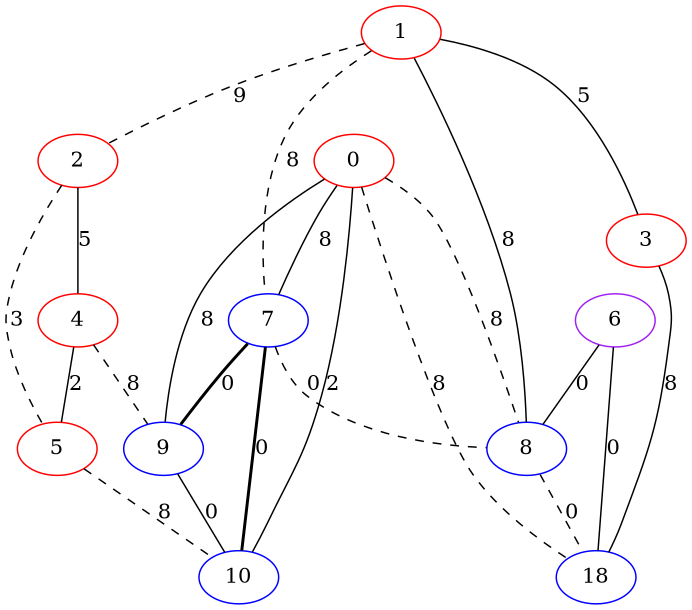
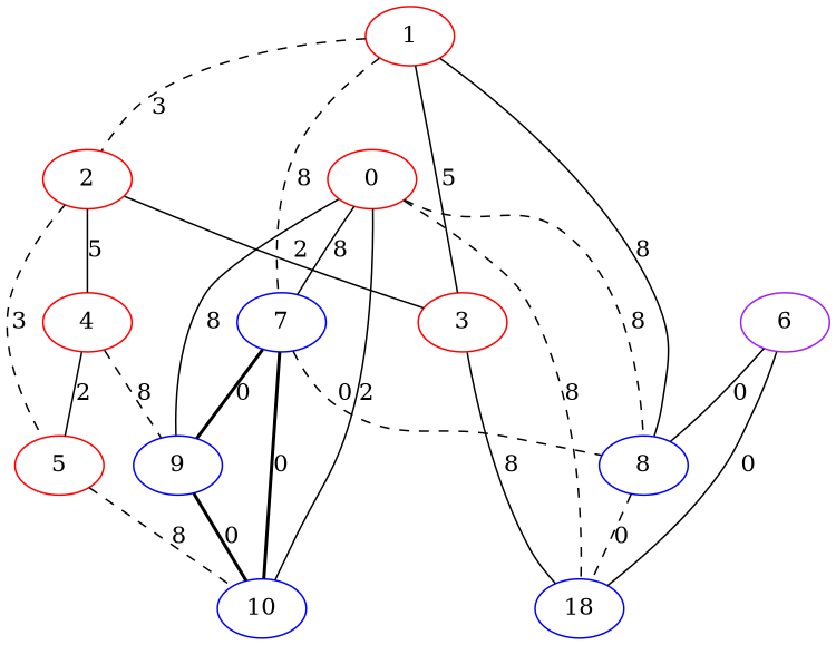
  graph {
    node [color=red weight=1]
    edge [style=solid]
    7 [color=blue weight=3]
    0
    8 [color=blue weight=3]
    9 [color=blue weight=3]
    10 [color=blue weight=3]
    n6 [color=blue label=18 weight=3]
    6 [color=purple weight=4]
    1
    2
    3
    4
    5
    7 -- 8 [label=0 style=dashed]
    7 -- 9 [label=0 style=bold]
    7 -- 10 [label=0 style=bold]
    0 -- 7 [label=8]
    0 -- 8 [label=8 style=dashed]
    0 -- 9 [label=8]
    0 -- 10 [label=2]
    0 -- n6 [label=8 style=dashed]
    8 -- n6 [label=0 style=dashed]
-   9 -- 10 [label=0]
+   9 -- 10 [label=0 style=bold]
    6 -- 8 [label=0]
    6 -- n6 [label=0]
    1 -- 7 [label=8 style=dashed]
    1 -- 8 [label=8]
-   1 -- 2 [label=9 style=dashed]
+   1 -- 2 [label=3 style=dashed]
    1 -- 3 [label=5]
+   2 -- 3 [label=2]
    2 -- 4 [label=5]
    2 -- 5 [label=3 style=dashed]
    3 -- n6 [label=8]
    4 -- 9 [label=8 style=dashed]
    4 -- 5 [label=2]
    5 -- 10 [label=8 style=dashed]
  }
